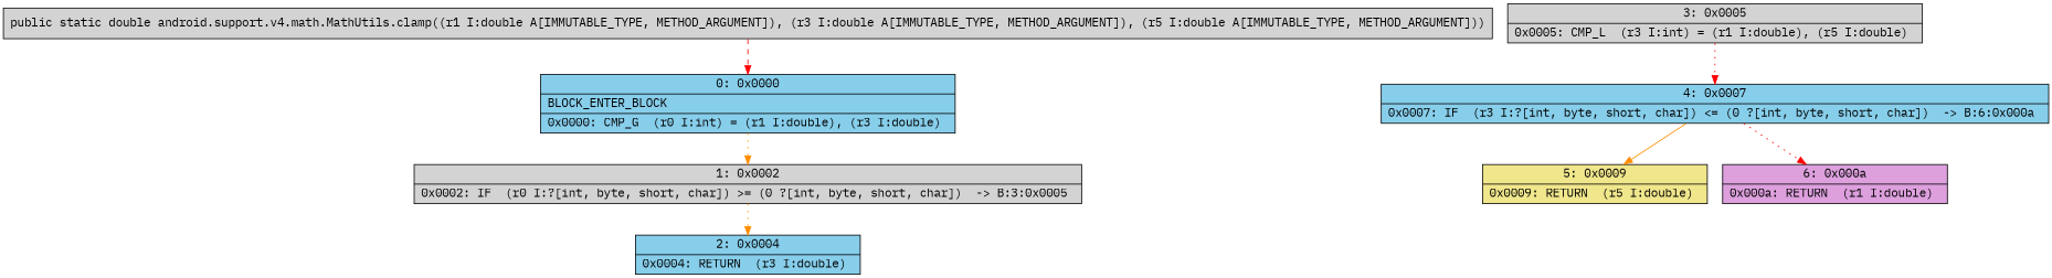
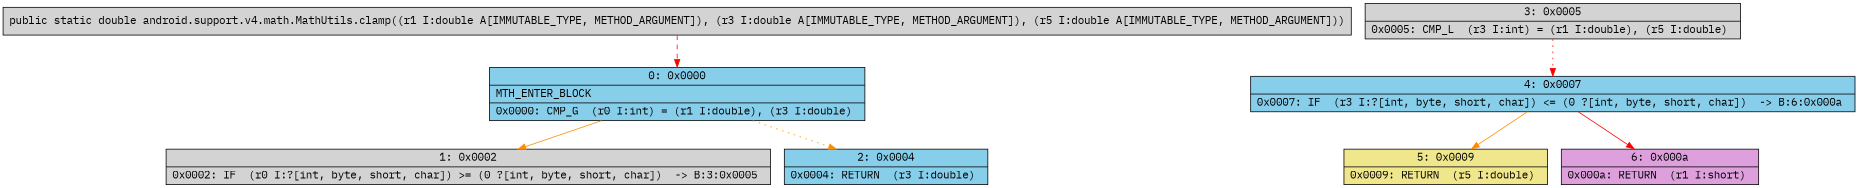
  digraph {
    fontname="IBM Plex Mono"
    node [fillcolor=skyblue fontname="IBM Plex Mono" shape=record style=filled]
    edge [color=darkorange fontname="IBM Plex Mono" style=dotted]
-   n1 [label="{0\:\ 0x0000|BLOCK_ENTER_BLOCK\l|0x0000: CMP_G  (r0 I:int) = (r1 I:double), (r3 I:double) \l}"]
+   n1 [label="{0\:\ 0x0000|MTH_ENTER_BLOCK\l|0x0000: CMP_G  (r0 I:int) = (r1 I:double), (r3 I:double) \l}"]
    n2 [fillcolor=lightgrey label="{1\:\ 0x0002|0x0002: IF  (r0 I:?[int, byte, short, char]) \>= (0 ?[int, byte, short, char])  \-\> B:3:0x0005 \l}"]
    n3 [label="{2\:\ 0x0004|0x0004: RETURN  (r3 I:double) \l}"]
    n4 [fillcolor=lightgrey label="{3\:\ 0x0005|0x0005: CMP_L  (r3 I:int) = (r1 I:double), (r5 I:double) \l}"]
    n5 [label="{4\:\ 0x0007|0x0007: IF  (r3 I:?[int, byte, short, char]) \<= (0 ?[int, byte, short, char])  \-\> B:6:0x000a \l}"]
    n6 [fillcolor=khaki label="{5\:\ 0x0009|0x0009: RETURN  (r5 I:double) \l}"]
-   n7 [fillcolor=plum label="{6\:\ 0x000a|0x000a: RETURN  (r1 I:double) \l}"]
+   n7 [fillcolor=plum label="{6\:\ 0x000a|0x000a: RETURN  (r1 I:short) \l}"]
    n8 [fillcolor=lightgrey label="{public static double android.support.v4.math.MathUtils.clamp((r1 I:double A[IMMUTABLE_TYPE, METHOD_ARGUMENT]), (r3 I:double A[IMMUTABLE_TYPE, METHOD_ARGUMENT]), (r5 I:double A[IMMUTABLE_TYPE, METHOD_ARGUMENT])) }"]
-   n1 -> n2
-   n2 -> n3
+   n1 -> n2 [style=solid]
+   n1 -> n3
    n4 -> n5 [color=red]
    n5 -> n6 [style=solid]
-   n5 -> n7 [color=red]
+   n5 -> n7 [color=red style=solid]
    n8 -> n1 [color=red style=dashed]
  }
